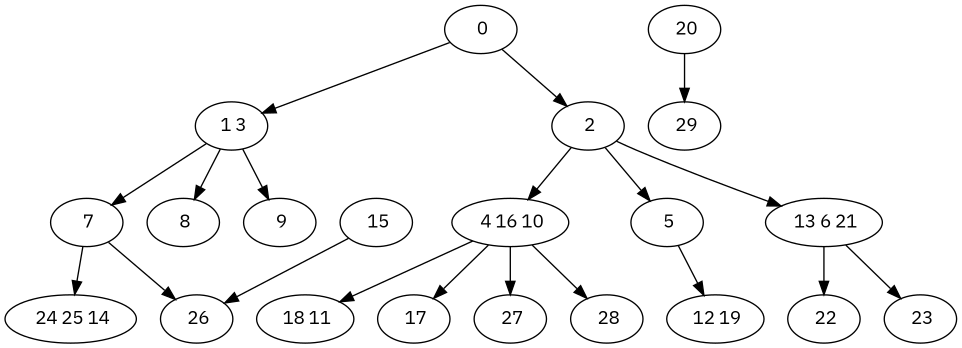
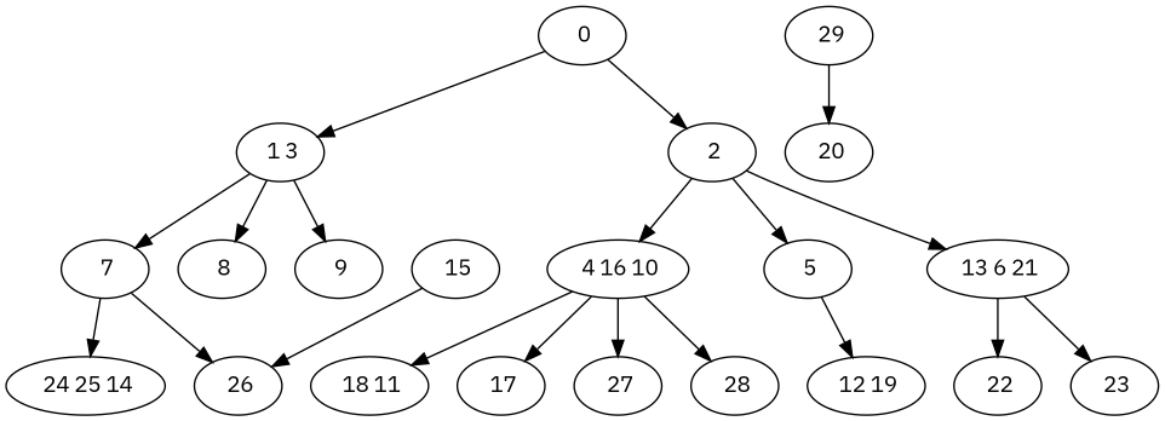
  digraph {
    fontname="IBM Plex Sans"
    node [fontname="IBM Plex Sans"]
    edge [fontname="IBM Plex Sans"]
    " 0"
    " 1 3"
    " 2"
    " 7"
    " 8"
    " 9"
    " 4 16 10"
    " 5"
    " 13 6 21"
    " 24 25 14"
    " 26"
    " 18 11"
    " 17"
    " 27"
    " 28"
    " 12 19"
    " 22"
    " 23"
    " 15"
    " 20"
    " 29"
    " 0" -> " 1 3"
    " 0" -> " 2"
    " 1 3" -> " 7"
    " 1 3" -> " 8"
    " 1 3" -> " 9"
    " 2" -> " 4 16 10"
    " 2" -> " 5"
    " 2" -> " 13 6 21"
    " 7" -> " 24 25 14"
    " 7" -> " 26"
    " 4 16 10" -> " 18 11"
    " 4 16 10" -> " 17"
    " 4 16 10" -> " 27"
    " 4 16 10" -> " 28"
    " 5" -> " 12 19"
    " 13 6 21" -> " 22"
    " 13 6 21" -> " 23"
    " 15" -> " 26"
-   " 20" -> " 29"
+   " 29" -> " 20"
  }
